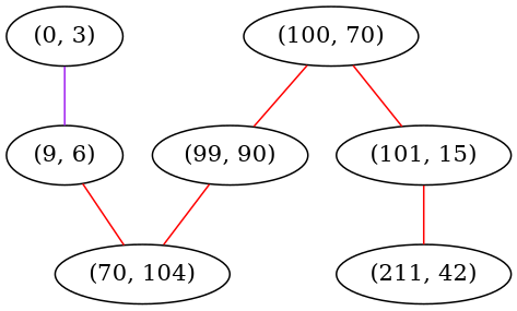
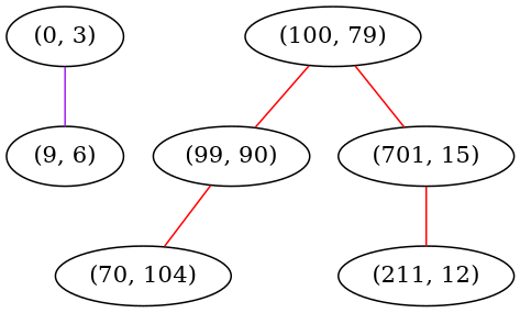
  graph {
    edge [color=red weight=1]
    n1 [label="(0, 3)"]
    "(9, 6)"
    "(70, 104)"
    n4 [label="(99, 90)"]
-   "(100, 70)"
-   "(101, 15)"
-   "(211, 12)" [label="(211, 42)"]
+   "(100, 70)" [label="(100, 79)"]
+   "(101, 15)" [label="(701, 15)"]
+   "(211, 12)"
    n1 -- "(9, 6)" [color=purple weight=4]
-   "(9, 6)" -- "(70, 104)"
    n4 -- "(70, 104)"
    "(100, 70)" -- n4
    "(100, 70)" -- "(101, 15)"
    "(101, 15)" -- "(211, 12)"
  }
